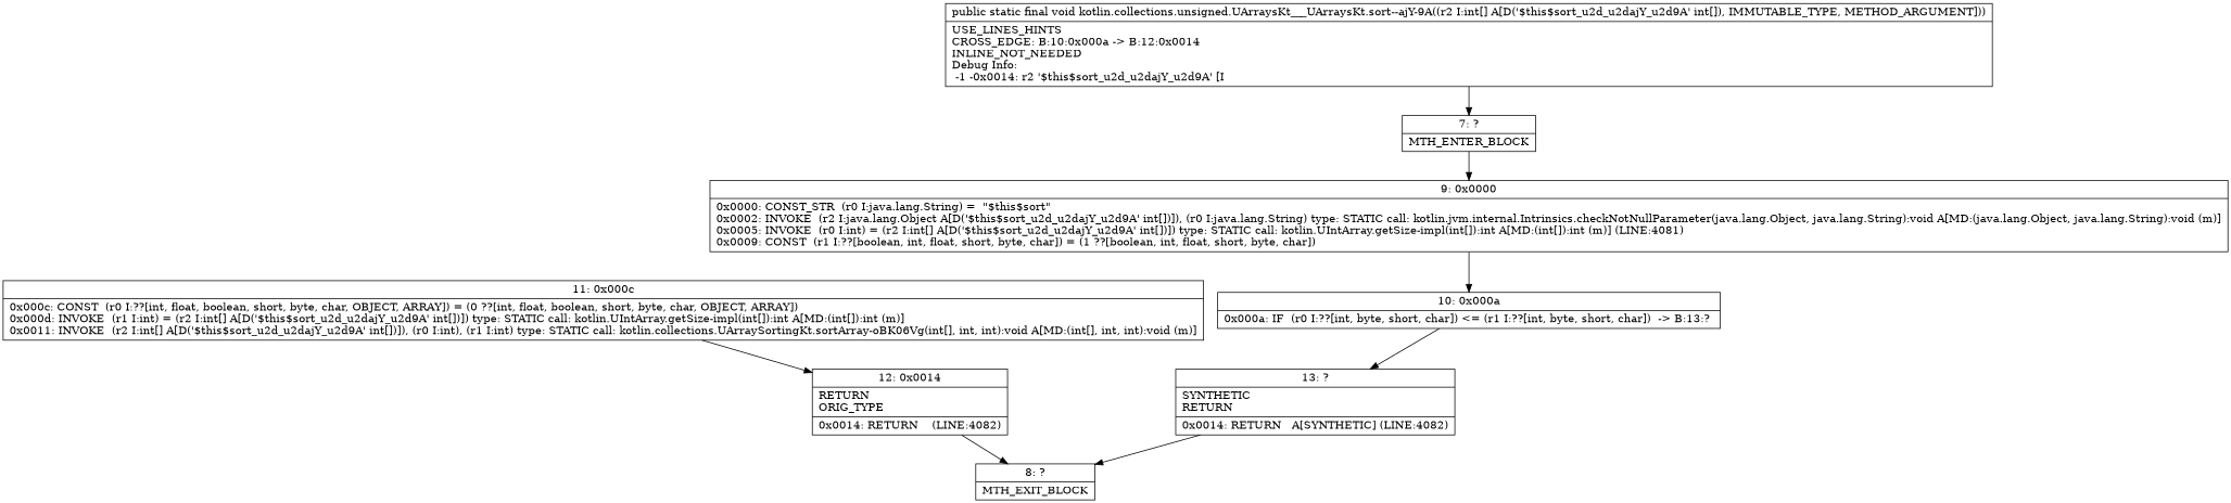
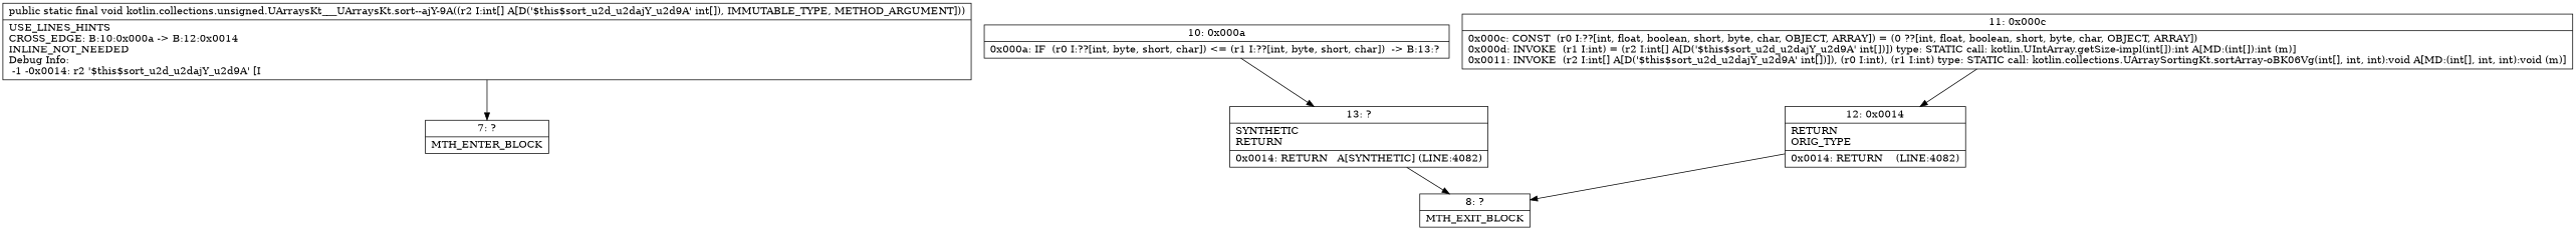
  digraph {
    node [shape=record]
    n1 [label="{7\:\ ?|MTH_ENTER_BLOCK\l}"]
-   n2 [label="{9\:\ 0x0000|0x0000: CONST_STR  (r0 I:java.lang.String) =  \"$this$sort\" \l0x0002: INVOKE  (r2 I:java.lang.Object A[D('$this$sort_u2d_u2dajY_u2d9A' int[])]), (r0 I:java.lang.String) type: STATIC call: kotlin.jvm.internal.Intrinsics.checkNotNullParameter(java.lang.Object, java.lang.String):void A[MD:(java.lang.Object, java.lang.String):void (m)]\l0x0005: INVOKE  (r0 I:int) = (r2 I:int[] A[D('$this$sort_u2d_u2dajY_u2d9A' int[])]) type: STATIC call: kotlin.UIntArray.getSize\-impl(int[]):int A[MD:(int[]):int (m)] (LINE:4081)\l0x0009: CONST  (r1 I:??[boolean, int, float, short, byte, char]) = (1 ??[boolean, int, float, short, byte, char]) \l}"]
    n3 [label="{10\:\ 0x000a|0x000a: IF  (r0 I:??[int, byte, short, char]) \<= (r1 I:??[int, byte, short, char])  \-\> B:13:? \l}"]
    n4 [label="{13\:\ ?|SYNTHETIC\lRETURN\l|0x0014: RETURN   A[SYNTHETIC] (LINE:4082)\l}"]
    n5 [label="{11\:\ 0x000c|0x000c: CONST  (r0 I:??[int, float, boolean, short, byte, char, OBJECT, ARRAY]) = (0 ??[int, float, boolean, short, byte, char, OBJECT, ARRAY]) \l0x000d: INVOKE  (r1 I:int) = (r2 I:int[] A[D('$this$sort_u2d_u2dajY_u2d9A' int[])]) type: STATIC call: kotlin.UIntArray.getSize\-impl(int[]):int A[MD:(int[]):int (m)]\l0x0011: INVOKE  (r2 I:int[] A[D('$this$sort_u2d_u2dajY_u2d9A' int[])]), (r0 I:int), (r1 I:int) type: STATIC call: kotlin.collections.UArraySortingKt.sortArray\-oBK06Vg(int[], int, int):void A[MD:(int[], int, int):void (m)]\l}"]
    n6 [label="{12\:\ 0x0014|RETURN\lORIG_TYPE\l|0x0014: RETURN    (LINE:4082)\l}"]
    n7 [label="{8\:\ ?|MTH_EXIT_BLOCK\l}"]
    n8 [label="{public static final void kotlin.collections.unsigned.UArraysKt___UArraysKt.sort\-\-ajY\-9A((r2 I:int[] A[D('$this$sort_u2d_u2dajY_u2d9A' int[]), IMMUTABLE_TYPE, METHOD_ARGUMENT]))  | USE_LINES_HINTS\lCROSS_EDGE: B:10:0x000a \-\> B:12:0x0014\lINLINE_NOT_NEEDED\lDebug Info:\l  \-1 \-0x0014: r2 '$this$sort_u2d_u2dajY_u2d9A' [I\l}"]
-   n1 -> n2
-   n2 -> n3
    n3 -> n4
    n4 -> n7
    n5 -> n6
    n6 -> n7
    n8 -> n1
  }
